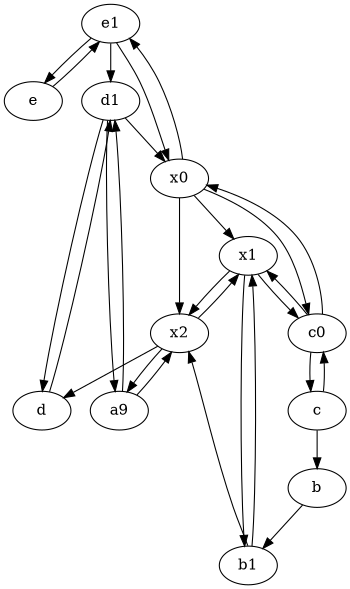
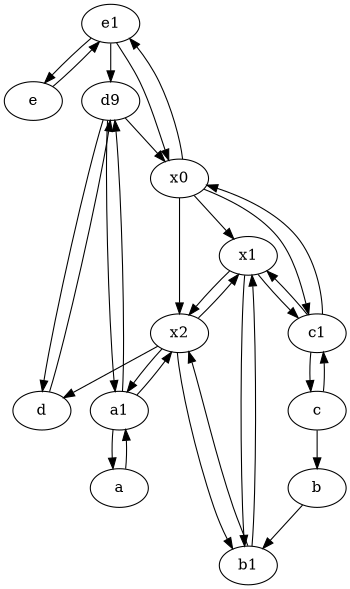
  digraph {
    e1
    e
-   d1
+   d1 [label=d9]
    x0
    d
-   a1 [label=a9]
+   a1
    x2
-   c1 [label=c0]
+   c1
    x1
    b
    b1
+   a
    c
    e1 -> e
    e1 -> d1
    e1 -> x0
    e -> e1
    d1 -> x0
    d1 -> d
    d1 -> a1
    x0 -> e1
    x0 -> x2
    x0 -> c1
    x0 -> x1
    d -> d1
    a1 -> d1
    a1 -> x2
+   a1 -> a
    x2 -> d
    x2 -> a1
    x2 -> x1
+   x2 -> b1
    c1 -> x0
    c1 -> x1
    c1 -> c
    x1 -> x2
    x1 -> c1
    x1 -> b1
    b -> b1
    b1 -> x2
    b1 -> x1
+   a -> a1
    c -> c1
    c -> b
  }
